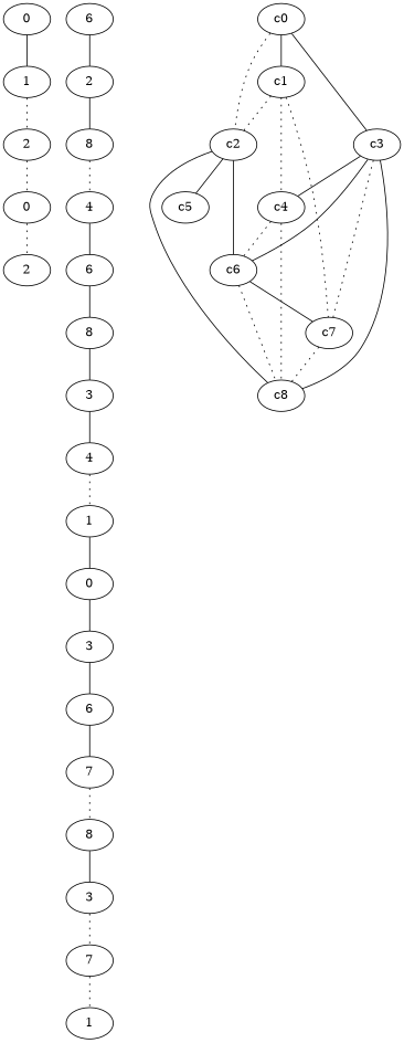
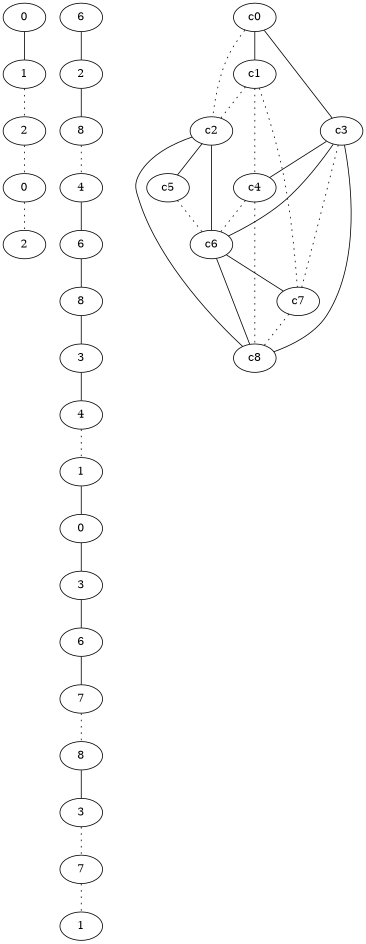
  graph {
    n1 [label=0]
    n2 [label=1]
    n3 [label=2]
    n4 [label=0]
    n5 [label=2]
    n6 [label=6]
    n7 [label=2]
    n8 [label=8]
    n9 [label=4]
    n10 [label=6]
    n11 [label=8]
    n12 [label=3]
    n13 [label=4]
    n14 [label=1]
    n15 [label=0]
    n16 [label=3]
    n17 [label=6]
    n18 [label=7]
    n19 [label=8]
    n20 [label=3]
    n21 [label=7]
    n22 [label=1]
    c0
    c1
    c2
    c3
    c4
    c7
    c5
    c6
    c8
    n1 -- n2
    n2 -- n3 [style=dotted]
    n3 -- n4 [style=dotted]
    n4 -- n5 [style=dotted]
    n6 -- n7
    n7 -- n8
    n8 -- n9 [style=dotted]
    n9 -- n10
    n10 -- n11
    n11 -- n12
    n12 -- n13
    n13 -- n14 [style=dotted]
    n14 -- n15
    n15 -- n16
    n16 -- n17
    n17 -- n18
    n18 -- n19 [style=dotted]
    n19 -- n20
    n20 -- n21 [style=dotted]
    n21 -- n22 [style=dotted]
    c0 -- c1
    c0 -- c2 [style=dotted]
    c0 -- c3
    c1 -- c2 [style=dotted]
    c1 -- c4 [style=dotted]
    c1 -- c7 [style=dotted]
    c2 -- c5
    c2 -- c6
    c2 -- c8
    c3 -- c4
    c3 -- c7 [style=dotted]
    c3 -- c6
    c3 -- c8
    c4 -- c6 [style=dotted]
    c4 -- c8 [style=dotted]
    c7 -- c8 [style=dotted]
+   c5 -- c6 [style=dotted]
    c6 -- c7
-   c6 -- c8 [style=dotted]
+   c6 -- c8
  }
